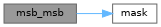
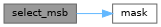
  digraph {
    rankdir=LR
    node [fontname=Helvetica fontsize=10 shape=box style=filled]
-   n1 [color=gray40 fillcolor=grey60 fontcolor=black height=0.2 label=msb_msb width=0.4]
+   n1 [color=gray40 fillcolor=grey60 fontcolor=black height=0.2 label=select_msb width=0.4]
    n2 [color=grey40 fillcolor=white height=0.2 label=mask width=0.4]
    n1 -> n2 [color=steelblue1 fontname=Helvetica fontsize=10 labelfontname=Helvetica labelfontsize=10 style=solid]
  }
